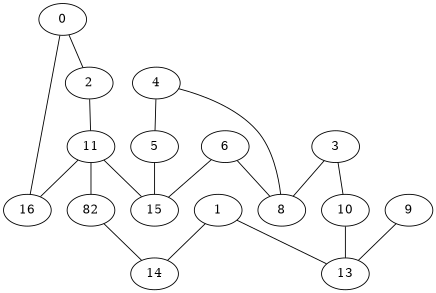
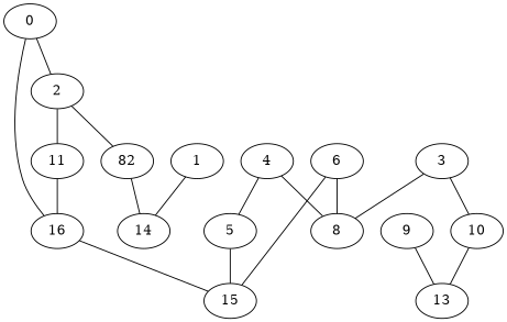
  graph {
    node [type=corner y=319]
    edge [angle0=1.49 frequency=1 type0=line]
    0 [x=525 y=185]
    2 [type=intersection x=469 y=207]
    16 [x=527 y=213]
    11 [type=intersection x=504 y=241]
    n5 [label=82 type=intersection x=409 y=222]
    15 [type=intersection x=533 y=252]
    14 [x=-8 y=208]
    1 [x=0 y=310]
    13 [type=intersection x=404]
    3 [type=intersection x=468 y=312]
    8 [type=intersection x=457 y=294]
    10 [x=446 y=321]
    9 [x=377 y=284]
    4 [x=510]
    5 [x=536 y=288]
    6 [x=524 y=261]
    0 -- 2 [angle0=-.37]
    0 -- 16 [angle0=1.50]
    2 -- 11 [angle0=.77]
-   11 -- n5 [angle0=-.24]
+   2 -- n5 [angle0=-.24]
    11 -- 16 [angle0=-.88]
-   11 -- 15 [angle0=.36]
+   16 -- 15 [angle0=.36]
    n5 -- 14 [angle0=.03]
    1 -- 14
-   1 -- 13 [angle0=.02]
    3 -- 8 [angle0=1.02]
    3 -- 10 [angle0=-.39]
    10 -- 13 [angle0=.05]
    9 -- 13 [angle0=.91]
    4 -- 8 [angle0=.44]
    4 -- 5 [angle0=-.87]
    5 -- 15
    6 -- 15 [angle0=-.79]
    6 -- 8 [angle0=-.46]
  }
